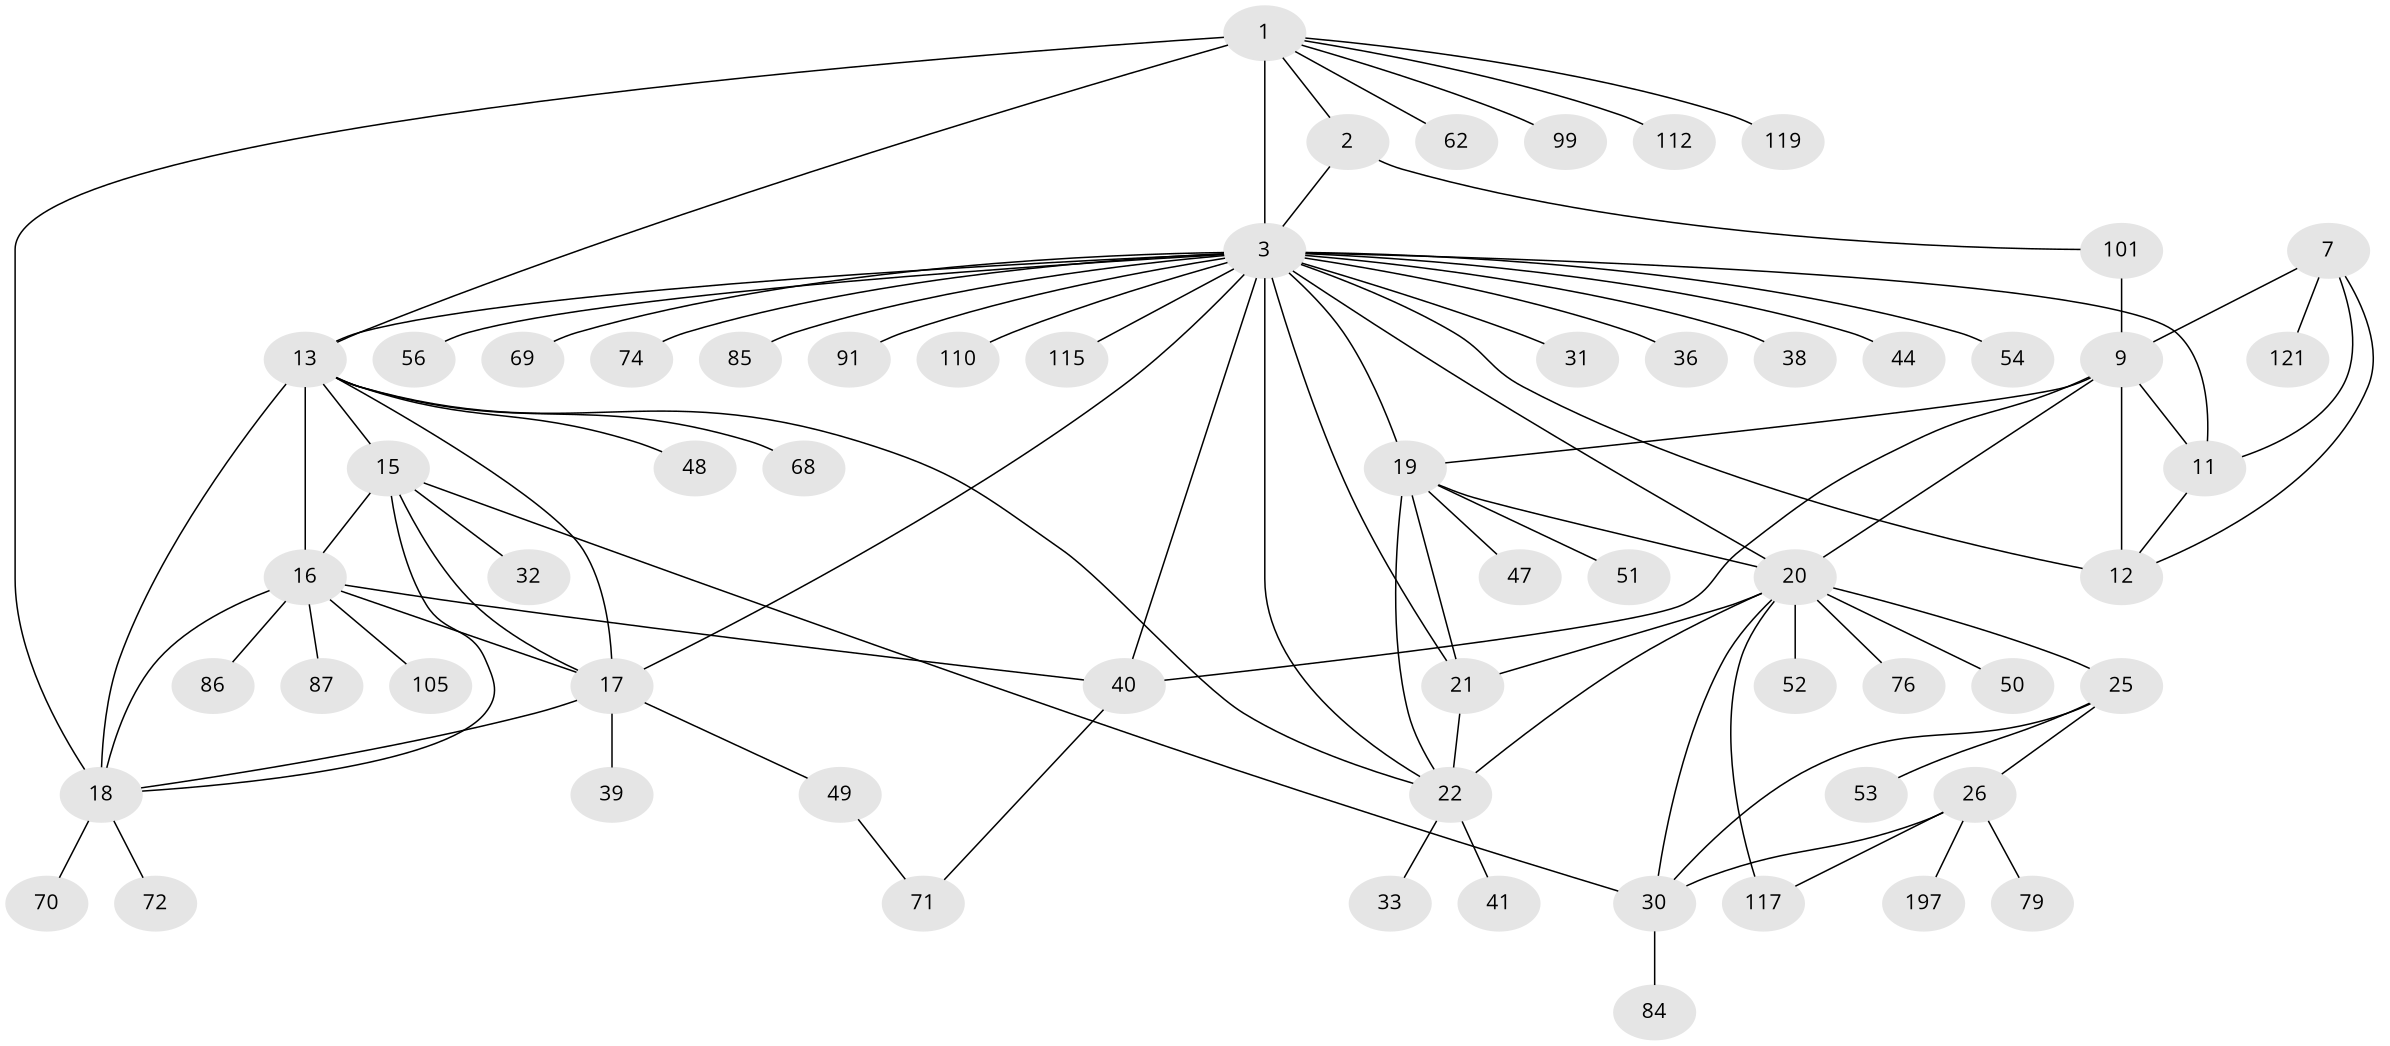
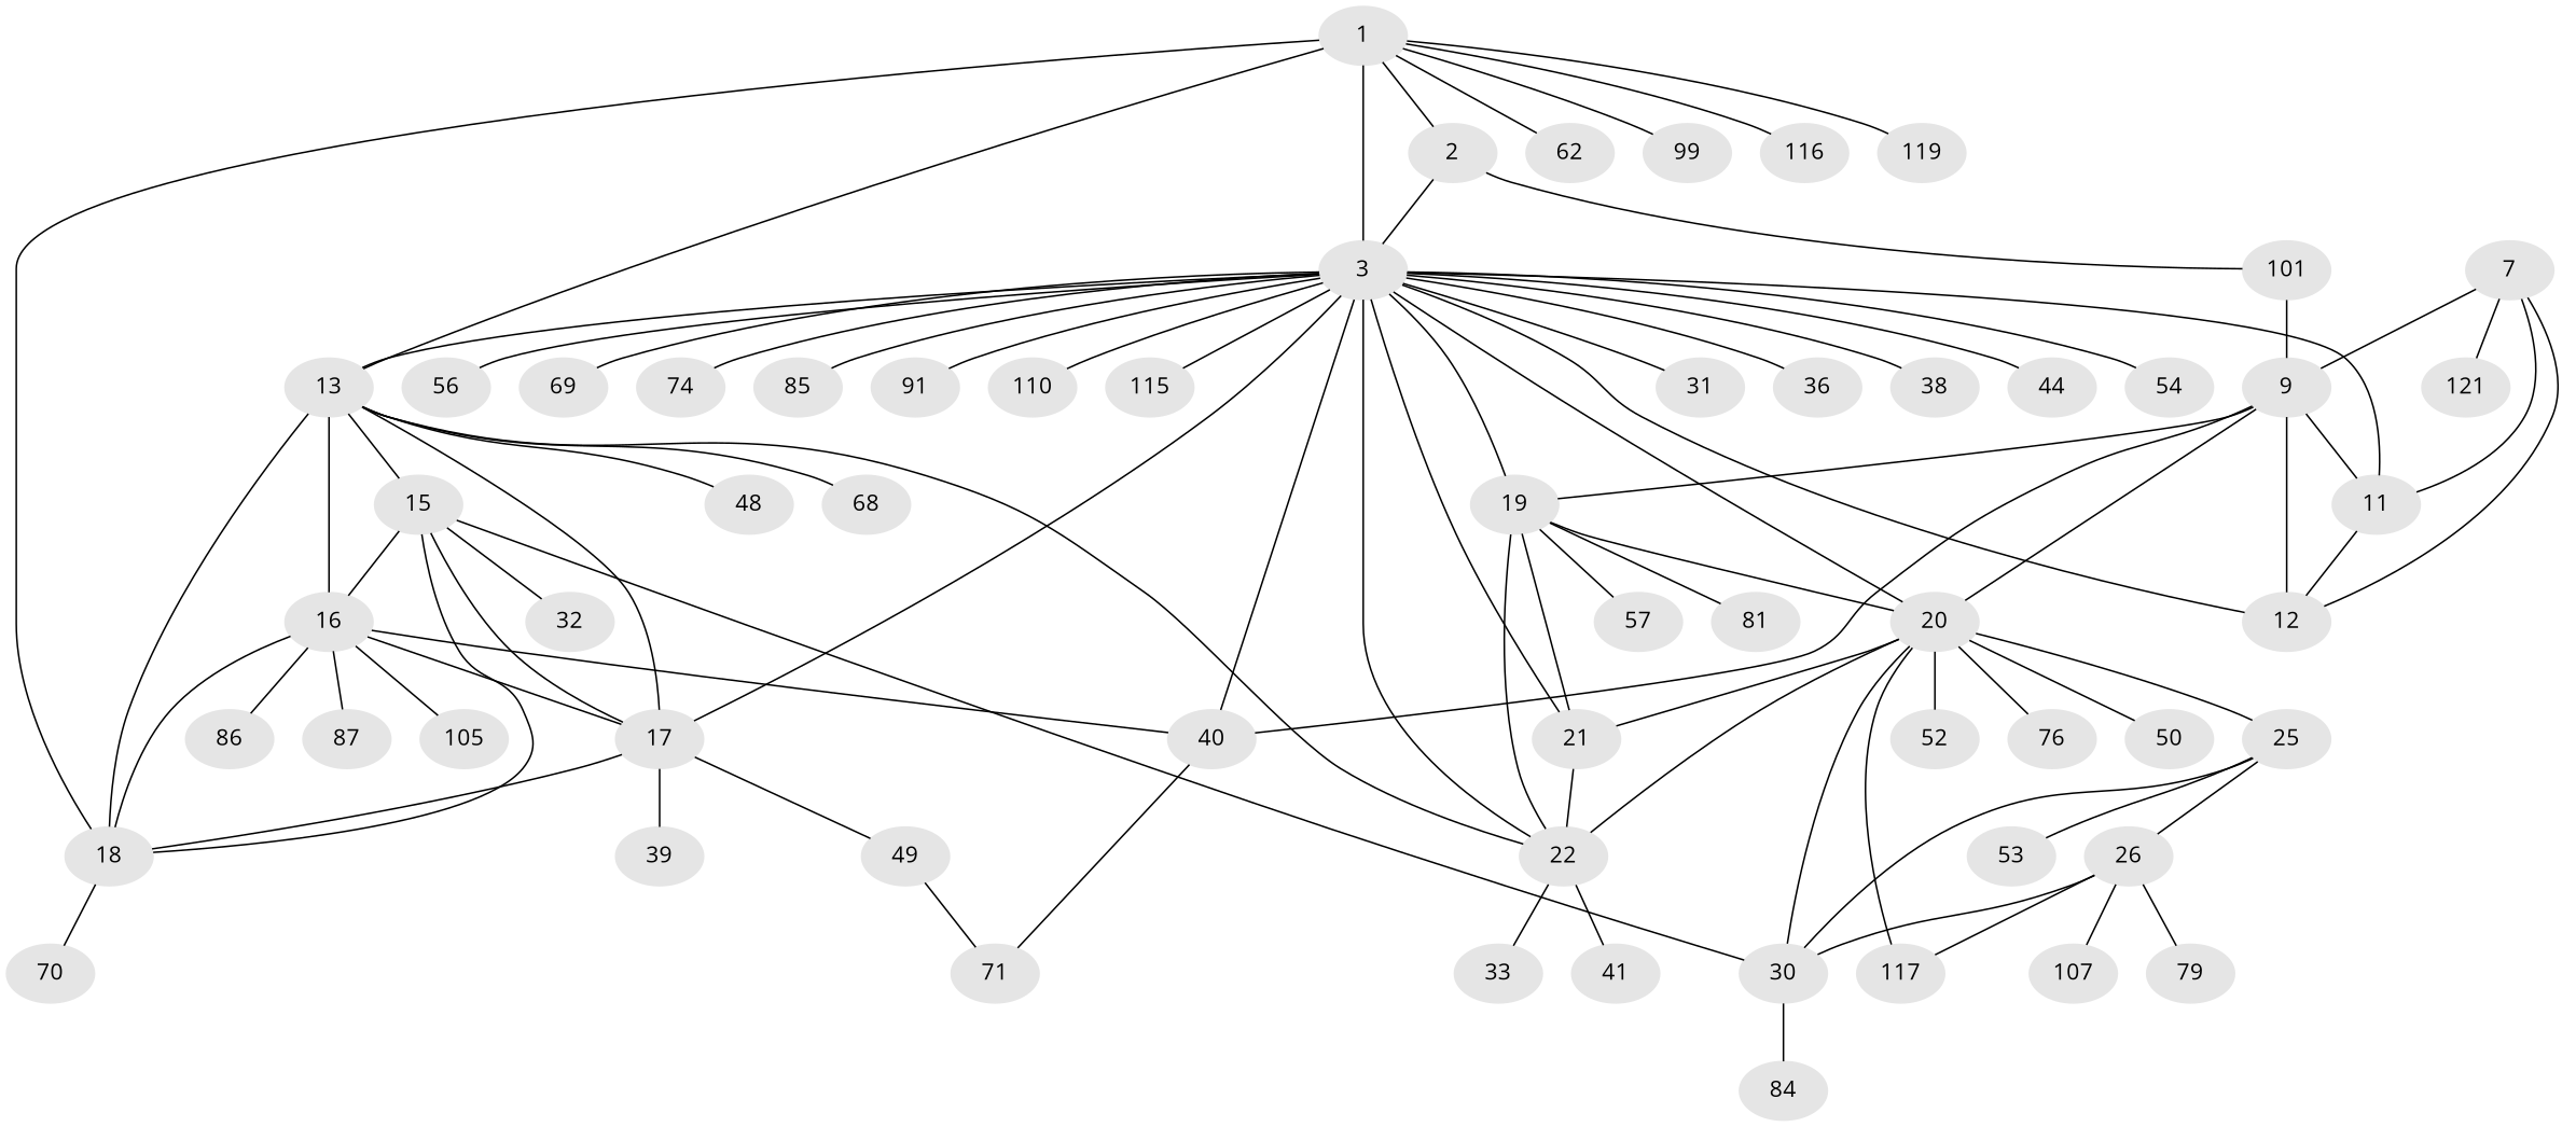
  graph {
    fontname="Open Sans"
    node [color=gray90 fontname="Open Sans" style=filled]
    edge [fontname="Open Sans"]
    1 [super="+6"]
    2 [super="+34"]
    3 [super="+8+4+106"]
    13 [super="+97+46+14+51"]
    18 [super="+43+94+55"]
    62
    99
-   112
+   112 [label=116]
    119
    101
    11 [super="+78"]
    12
    17
    19
    20 [super="+27"]
    21 [super="+42+96"]
    22 [super="+24+35+109+80"]
    31 [super="+104"]
    36 [super="+37+63"]
    38
    40 [super="+73+45"]
    44
    54
    56
    69
    74
    85 [super="+92"]
    91
    110
    115
    15
    16
    48
    68
    70
-   72
    9 [super="+66"]
    7
    121
    39
    49
-   57 [label=47]
-   81 [label=51]
+   57
+   81
    30
    25
    50
    52
    76 [super="+114"]
    117
    33 [super="+65"]
    41 [super="+95"]
    71
    32 [super="+83+116"]
    86
    87
    105
    84
    26
    53
    79
-   107 [label=197]
+   107
    1 -- 2 [weight=2]
    1 -- 3 [weight=6]
    1 -- 13
    1 -- 18
    1 -- 62
    1 -- 99
    1 -- 112
    1 -- 119
    2 -- 3 [weight=3]
    2 -- 101
    3 -- 13
    3 -- 11 [weight=2]
    3 -- 12 [weight=2]
    3 -- 17
    3 -- 19
    3 -- 20 [weight=2]
    3 -- 21
    3 -- 22 [weight=2]
    3 -- 31
    3 -- 36
    3 -- 38
    3 -- 40 [weight=2]
    3 -- 44
    3 -- 54
    3 -- 56
    3 -- 69
    3 -- 74
    3 -- 85
    3 -- 91
    3 -- 110
    3 -- 115
    13 -- 18 [weight=2]
    13 -- 17 [weight=2]
    13 -- 22
    13 -- 15 [weight=2]
    13 -- 16 [weight=2]
    13 -- 48
    13 -- 68
    18 -- 70
-   18 -- 72
    101 -- 9 [weight=2]
    11 -- 12
    17 -- 18
    17 -- 39
    17 -- 49
    19 -- 20
    19 -- 21
    19 -- 22 [weight=2]
    19 -- 57
    19 -- 81
    20 -- 21
    20 -- 22 [weight=3]
    20 -- 30 [weight=3]
    20 -- 25 [weight=3]
    20 -- 50
    20 -- 52
    20 -- 76
    20 -- 117 [weight=3]
    21 -- 22 [weight=2]
    22 -- 33
    22 -- 41
    40 -- 71
    15 -- 18
    15 -- 17
    15 -- 16
    15 -- 30
    15 -- 32
    16 -- 18
    16 -- 17
    16 -- 40
    16 -- 86
    16 -- 87
    16 -- 105
    9 -- 11
    9 -- 12
    9 -- 19
    9 -- 20
    9 -- 40
    7 -- 11
    7 -- 12
    7 -- 9
    7 -- 121
    49 -- 71
    30 -- 84
    25 -- 30
    25 -- 26
    25 -- 53
    26 -- 30
    26 -- 117
    26 -- 79
    26 -- 107
  }
